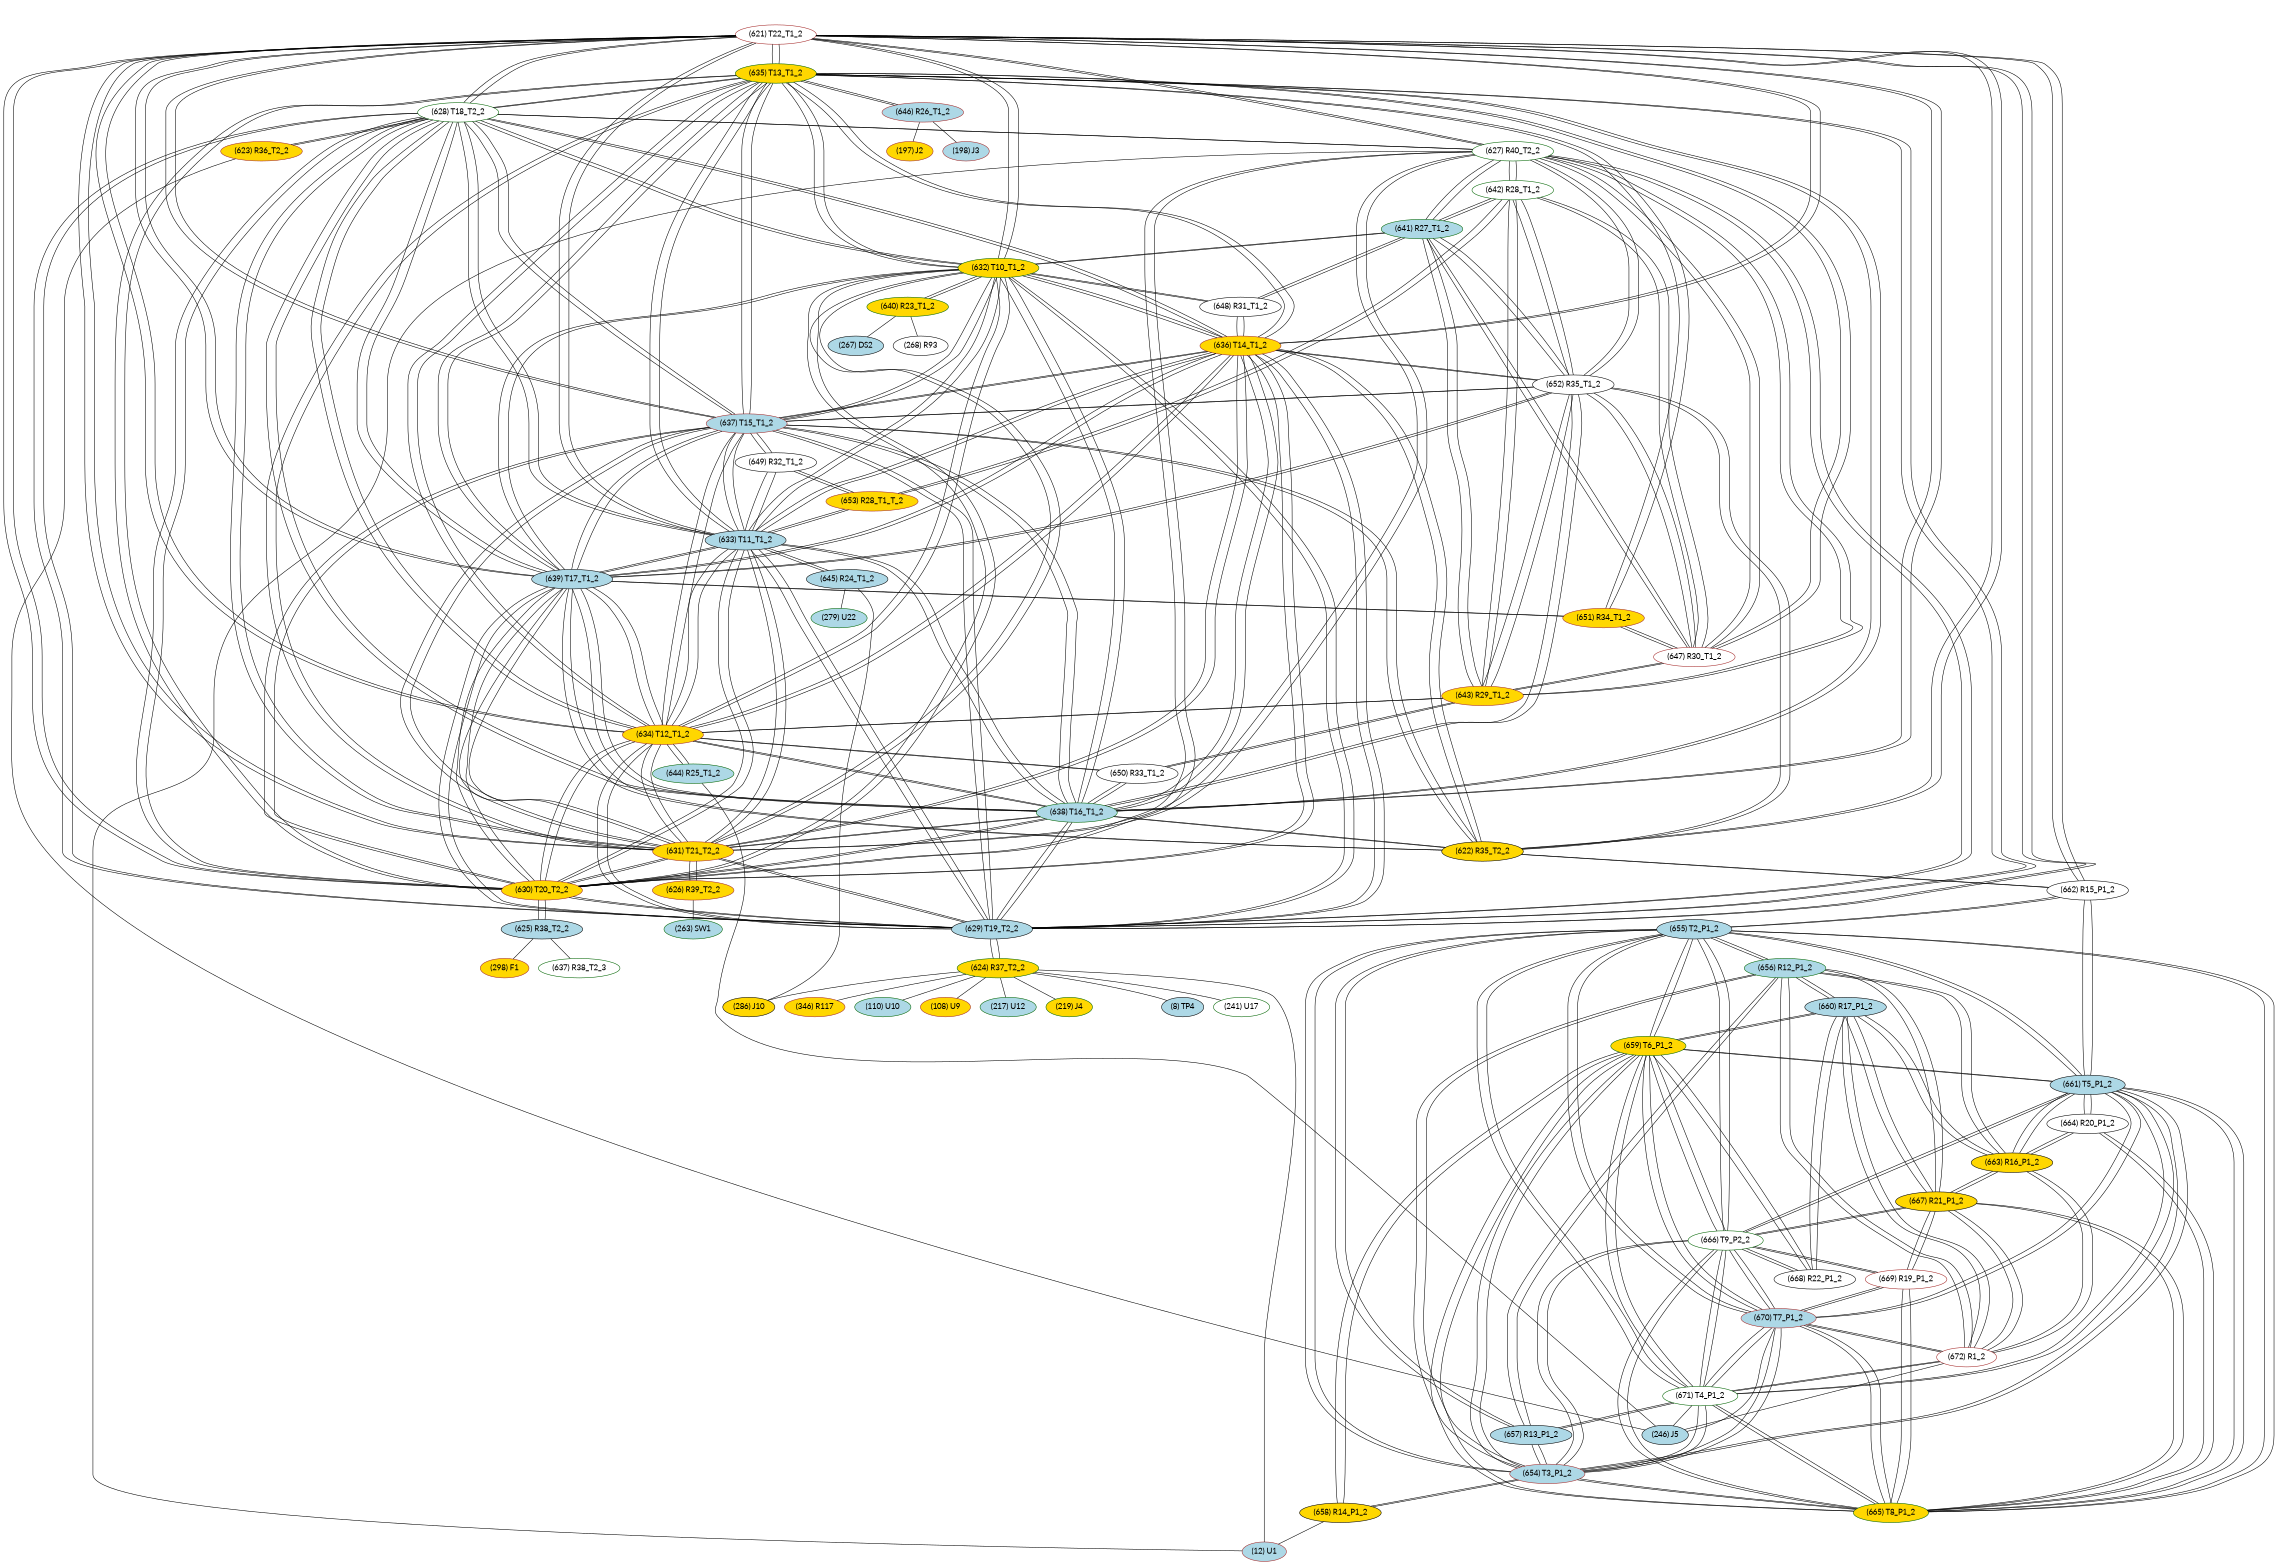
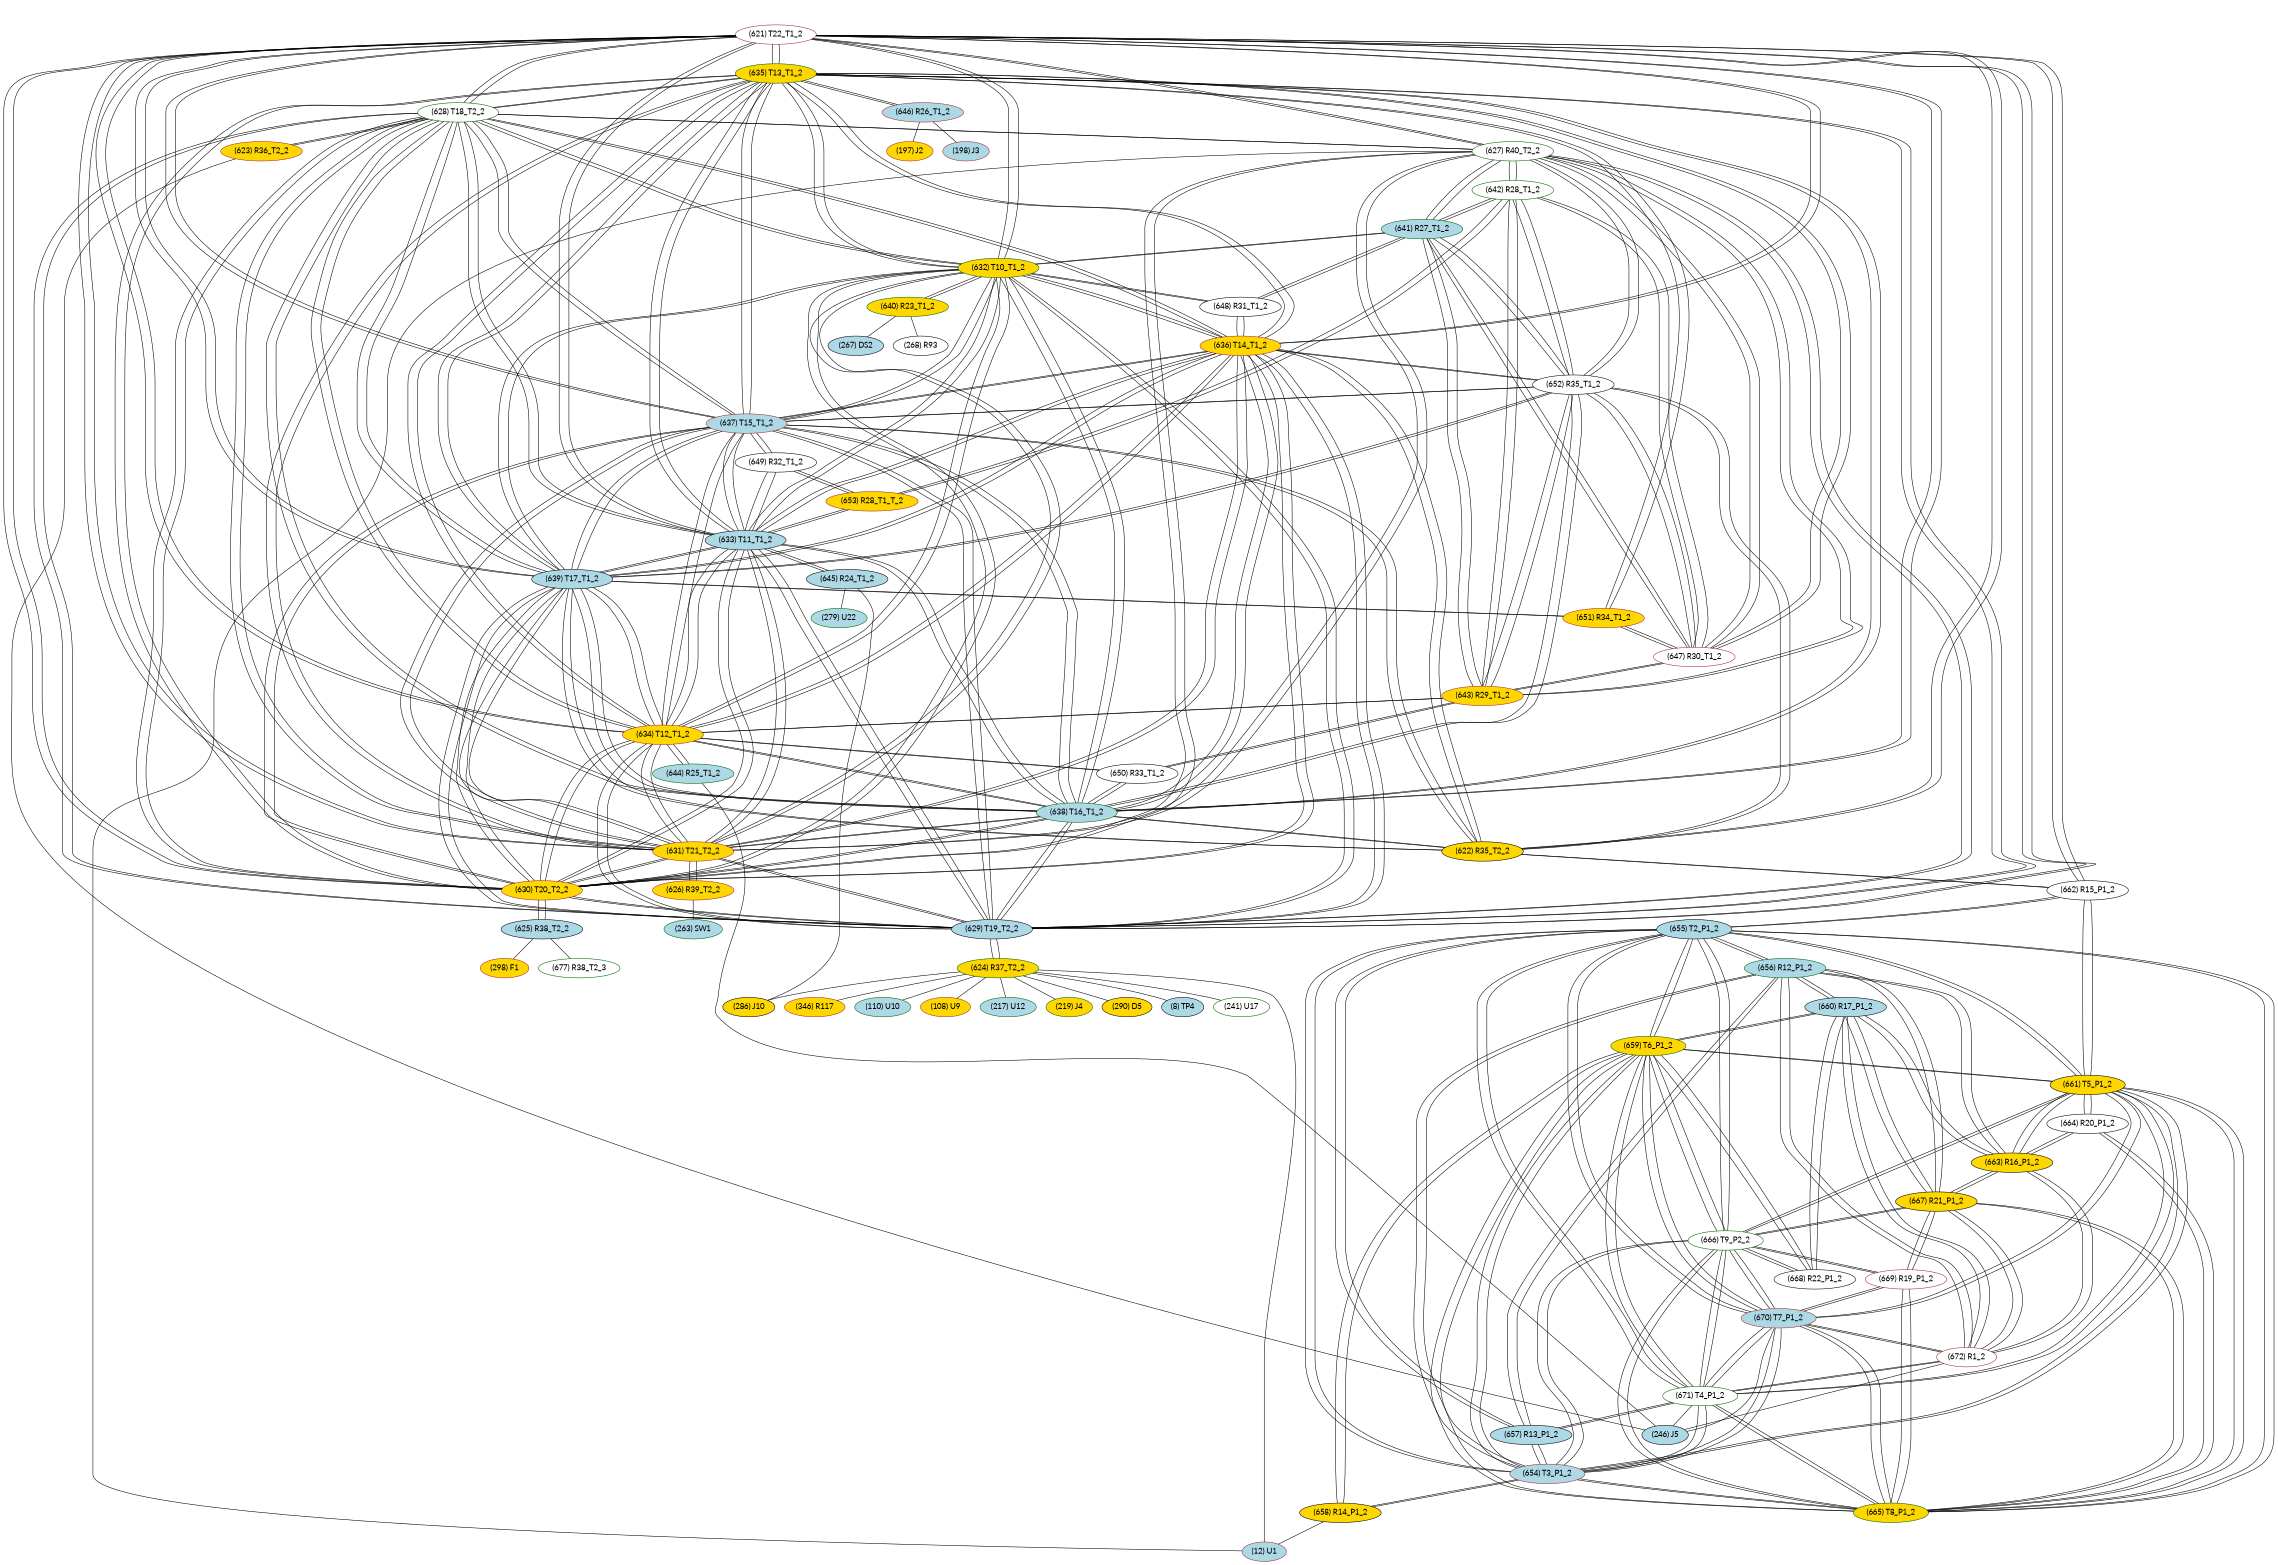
  graph {
    fontname=Lato
    node [color=black fillcolor=gold fontname=Lato style=filled]
    edge [fontname=Lato]
    n1 [color=brown fillcolor=white label="(621) T22_T1_2"]
    n2 [color=darkgreen label="(635) T13_T1_2"]
    n3 [color=darkgreen fillcolor=white label="(628) T18_T2_2"]
    n4 [fillcolor=lightblue label="(629) T19_T2_2"]
    n5 [color=brown label="(634) T12_T1_2"]
    n6 [color=brown fillcolor=lightblue label="(637) T15_T1_2"]
    n7 [color=brown label="(636) T14_T1_2"]
    n8 [color=brown label="(630) T20_T2_2"]
    n9 [color=brown label="(631) T21_T2_2"]
    n10 [fillcolor=lightblue label="(633) T11_T1_2"]
    n11 [color=darkgreen label="(632) T10_T1_2"]
    n12 [color=darkgreen fillcolor=lightblue label="(638) T16_T1_2"]
    n13 [fillcolor=lightblue label="(639) T17_T1_2"]
    n14 [color=darkgreen fillcolor=white label="(627) R40_T2_2"]
    n15 [fillcolor=white label="(662) R15_P1_2"]
    n16 [label="(622) R35_T2_2"]
    n17 [color=brown fillcolor=white label="(647) R30_T1_2"]
    n18 [color=brown label="(651) R34_T1_2"]
    n19 [color=brown fillcolor=lightblue label="(646) R26_T1_2"]
    n20 [color=brown label="(623) R36_T2_2"]
    n21 [color=darkgreen label="(624) R37_T2_2"]
    n22 [color=brown label="(643) R29_T1_2"]
    n23 [fillcolor=white label="(650) R33_T1_2"]
    n24 [color=darkgreen fillcolor=lightblue label="(644) R25_T1_2"]
    n25 [fillcolor=white label="(652) R35_T1_2"]
    n26 [fillcolor=white label="(649) R32_T1_2"]
    n27 [fillcolor=white label="(648) R31_T1_2"]
    n28 [fillcolor=lightblue label="(625) R38_T2_2"]
    n29 [color=brown label="(626) R39_T2_2"]
    n30 [fillcolor=lightblue label="(645) R24_T1_2"]
    n31 [color=brown label="(653) R28_T1_T_2"]
    n32 [color=darkgreen fillcolor=lightblue label="(641) R27_T1_2"]
    n33 [color=darkgreen label="(640) R23_T1_2"]
    n34 [color=darkgreen fillcolor=white label="(642) R28_T1_2"]
    n35 [color=brown fillcolor=lightblue label="(12) U1"]
-   n36 [fillcolor=lightblue label="(661) T5_P1_2"]
+   n36 [label="(661) T5_P1_2"]
    n37 [fillcolor=lightblue label="(655) T2_P1_2"]
    n38 [color=brown label="(197) J2"]
    n39 [color=brown fillcolor=lightblue label="(198) J3"]
    n40 [fillcolor=lightblue label="(246) J5"]
+   n41 [label="(290) D5"]
    n42 [fillcolor=lightblue label="(8) TP4"]
    n43 [color=darkgreen fillcolor=white label="(241) U17"]
    n44 [color=brown label="(346) R117"]
    n45 [color=darkgreen fillcolor=lightblue label="(110) U10"]
    n46 [label="(286) J10"]
    n47 [color=brown label="(108) U9"]
    n48 [color=darkgreen fillcolor=lightblue label="(217) U12"]
    n49 [color=darkgreen label="(219) J4"]
    n50 [color=brown label="(298) F1"]
-   n51 [color=darkgreen fillcolor=white label="(637) R38_T2_3"]
+   n51 [color=darkgreen fillcolor=white label="(677) R38_T2_3"]
    n52 [color=darkgreen fillcolor=lightblue label="(263) SW1"]
    n53 [color=darkgreen fillcolor=lightblue label="(279) U22"]
    n54 [fillcolor=lightblue label="(267) DS2"]
    n55 [fillcolor=white label="(268) R93"]
    n56 [color=brown fillcolor=lightblue label="(654) T3_P1_2"]
    n57 [color=darkgreen fillcolor=white label="(671) T4_P1_2"]
    n58 [color=brown fillcolor=lightblue label="(670) T7_P1_2"]
    n59 [color=darkgreen fillcolor=white label="(666) T9_P2_2"]
    n60 [color=darkgreen label="(665) T8_P1_2"]
    n61 [color=darkgreen label="(659) T6_P1_2"]
    n62 [label="(663) R16_P1_2"]
    n63 [fillcolor=white label="(664) R20_P1_2"]
    n64 [fillcolor=lightblue label="(657) R13_P1_2"]
    n65 [color=darkgreen fillcolor=lightblue label="(656) R12_P1_2"]
    n66 [label="(658) R14_P1_2"]
    n67 [color=brown fillcolor=white label="(672) R1_2"]
    n68 [color=brown fillcolor=white label="(669) R19_P1_2"]
    n69 [label="(667) R21_P1_2"]
    n70 [fillcolor=white label="(668) R22_P1_2"]
    n71 [fillcolor=lightblue label="(660) R17_P1_2"]
    n1 -- n2
    n1 -- n3
    n1 -- n4
    n1 -- n5
    n1 -- n6
    n1 -- n7
    n1 -- n8
    n1 -- n9
    n1 -- n10
    n1 -- n11
    n1 -- n12
    n1 -- n13
    n1 -- n14
    n1 -- n15
    n1 -- n16
    n2 -- n1
    n2 -- n3
    n2 -- n4
    n2 -- n5
    n2 -- n6
    n2 -- n7
    n2 -- n8
    n2 -- n9
    n2 -- n10
    n2 -- n11
    n2 -- n12
    n2 -- n13
    n2 -- n17
    n2 -- n18
    n2 -- n19
    n3 -- n1
    n3 -- n2
    n3 -- n4
    n3 -- n5
    n3 -- n6
    n3 -- n7
    n3 -- n8
    n3 -- n9
    n3 -- n10
    n3 -- n11
    n3 -- n12
    n3 -- n13
    n3 -- n14
    n3 -- n20
    n4 -- n1
    n4 -- n2
    n4 -- n3
    n4 -- n5
    n4 -- n6
    n4 -- n7
    n4 -- n8
    n4 -- n9
    n4 -- n10
    n4 -- n11
    n4 -- n12
    n4 -- n13
    n4 -- n14
    n4 -- n21
    n5 -- n1
    n5 -- n2
    n5 -- n3
    n5 -- n4
    n5 -- n6
    n5 -- n7
    n5 -- n8
    n5 -- n9
    n5 -- n10
    n5 -- n11
    n5 -- n12
    n5 -- n13
    n5 -- n22
    n5 -- n23
    n5 -- n24
    n6 -- n1
    n6 -- n2
    n6 -- n3
    n6 -- n4
    n6 -- n5
    n6 -- n7
    n6 -- n8
    n6 -- n9
    n6 -- n10
    n6 -- n11
    n6 -- n12
    n6 -- n13
    n6 -- n16
    n6 -- n25
    n6 -- n26
    n7 -- n1
    n7 -- n2
    n7 -- n3
    n7 -- n4
    n7 -- n5
    n7 -- n6
    n7 -- n8
    n7 -- n9
    n7 -- n10
    n7 -- n11
    n7 -- n12
    n7 -- n13
    n7 -- n16
    n7 -- n25
    n7 -- n27
    n8 -- n1
    n8 -- n2
    n8 -- n3
    n8 -- n4
    n8 -- n5
    n8 -- n6
    n8 -- n7
    n8 -- n9
    n8 -- n10
    n8 -- n11
    n8 -- n12
    n8 -- n13
    n8 -- n14
    n8 -- n28
    n9 -- n1
    n9 -- n2
    n9 -- n3
    n9 -- n4
    n9 -- n5
    n9 -- n6
    n9 -- n7
    n9 -- n8
    n9 -- n10
    n9 -- n11
    n9 -- n12
    n9 -- n13
    n9 -- n14
    n9 -- n29
    n10 -- n1
    n10 -- n2
    n10 -- n3
    n10 -- n4
    n10 -- n5
    n10 -- n6
    n10 -- n7
    n10 -- n8
    n10 -- n9
    n10 -- n11
    n10 -- n12
    n10 -- n13
    n10 -- n26
    n10 -- n30
    n10 -- n31
    n11 -- n1
    n11 -- n2
    n11 -- n3
    n11 -- n4
    n11 -- n5
    n11 -- n6
    n11 -- n7
    n11 -- n8
    n11 -- n9
    n11 -- n10
    n11 -- n12
    n11 -- n13
    n11 -- n27
    n11 -- n32
    n11 -- n33
    n12 -- n1
    n12 -- n2
    n12 -- n3
    n12 -- n4
    n12 -- n5
    n12 -- n6
    n12 -- n7
    n12 -- n8
    n12 -- n9
    n12 -- n10
    n12 -- n11
    n12 -- n13
    n12 -- n16
    n12 -- n23
    n12 -- n25
    n13 -- n1
    n13 -- n2
    n13 -- n3
    n13 -- n4
    n13 -- n5
    n13 -- n6
    n13 -- n7
    n13 -- n8
    n13 -- n9
    n13 -- n10
    n13 -- n11
    n13 -- n12
    n13 -- n16
    n13 -- n18
    n13 -- n25
    n14 -- n1
    n14 -- n3
    n14 -- n4
    n14 -- n8
    n14 -- n9
    n14 -- n17
    n14 -- n22
    n14 -- n25
    n14 -- n32
    n14 -- n34
    n14 -- n35
    n15 -- n1
    n15 -- n16
    n15 -- n36
    n15 -- n37
    n16 -- n1
    n16 -- n6
    n16 -- n7
    n16 -- n12
    n16 -- n13
    n16 -- n15
    n16 -- n25
    n17 -- n2
    n17 -- n14
    n17 -- n18
    n17 -- n22
    n17 -- n25
    n17 -- n32
    n17 -- n34
    n18 -- n2
    n18 -- n13
    n18 -- n17
    n19 -- n2
    n19 -- n38
    n19 -- n39
    n20 -- n3
    n20 -- n40
    n21 -- n4
    n21 -- n35
+   n21 -- n41
    n21 -- n42
    n21 -- n43
    n21 -- n44
    n21 -- n45
    n21 -- n46
    n21 -- n47
    n21 -- n48
    n21 -- n49
    n22 -- n5
    n22 -- n14
    n22 -- n17
    n22 -- n23
    n22 -- n25
    n22 -- n32
    n22 -- n34
    n23 -- n5
    n23 -- n12
    n23 -- n22
    n24 -- n5
    n24 -- n40
    n25 -- n6
    n25 -- n7
    n25 -- n12
    n25 -- n13
    n25 -- n14
    n25 -- n16
    n25 -- n17
    n25 -- n22
    n25 -- n32
    n25 -- n34
    n26 -- n6
    n26 -- n10
    n26 -- n31
    n27 -- n7
    n27 -- n11
    n27 -- n32
    n28 -- n8
    n28 -- n50
    n28 -- n51
    n29 -- n9
    n29 -- n52
    n30 -- n10
    n30 -- n46
    n30 -- n53
    n31 -- n10
    n31 -- n26
    n31 -- n34
    n32 -- n11
    n32 -- n14
    n32 -- n17
    n32 -- n22
    n32 -- n25
    n32 -- n27
    n32 -- n34
    n33 -- n11
    n33 -- n54
    n33 -- n55
    n34 -- n14
    n34 -- n17
    n34 -- n22
    n34 -- n25
    n34 -- n31
    n34 -- n32
    n36 -- n15
    n36 -- n37
    n36 -- n56
    n36 -- n57
    n36 -- n58
    n36 -- n59
    n36 -- n60
    n36 -- n61
    n36 -- n62
    n36 -- n63
    n37 -- n15
    n37 -- n36
    n37 -- n56
    n37 -- n57
    n37 -- n58
    n37 -- n59
    n37 -- n60
    n37 -- n61
    n37 -- n64
    n37 -- n65
    n56 -- n36
    n56 -- n37
    n56 -- n57
    n56 -- n58
    n56 -- n59
    n56 -- n60
    n56 -- n61
    n56 -- n64
    n56 -- n65
    n56 -- n66
    n57 -- n36
    n57 -- n37
    n57 -- n40
    n57 -- n56
    n57 -- n58
    n57 -- n59
    n57 -- n60
    n57 -- n61
    n57 -- n64
    n57 -- n67
    n58 -- n36
    n58 -- n37
    n58 -- n40
    n58 -- n56
    n58 -- n57
    n58 -- n59
    n58 -- n60
    n58 -- n61
    n58 -- n67
    n58 -- n68
    n59 -- n36
    n59 -- n37
    n59 -- n56
    n59 -- n57
    n59 -- n58
    n59 -- n60
    n59 -- n61
    n59 -- n68
    n59 -- n69
    n59 -- n70
    n60 -- n36
    n60 -- n37
    n60 -- n56
    n60 -- n57
    n60 -- n58
    n60 -- n59
    n60 -- n61
    n60 -- n63
    n60 -- n68
    n60 -- n69
    n61 -- n36
    n61 -- n37
    n61 -- n56
    n61 -- n57
    n61 -- n58
    n61 -- n59
    n61 -- n60
    n61 -- n66
    n61 -- n70
    n61 -- n71
    n62 -- n36
    n62 -- n63
    n62 -- n65
    n62 -- n67
    n62 -- n69
    n62 -- n71
    n63 -- n36
    n63 -- n60
    n63 -- n62
    n64 -- n37
    n64 -- n56
    n64 -- n57
    n64 -- n65
    n65 -- n37
    n65 -- n56
    n65 -- n62
    n65 -- n64
    n65 -- n67
    n65 -- n69
    n65 -- n71
    n66 -- n35
    n66 -- n56
    n66 -- n61
    n67 -- n40
    n67 -- n57
    n67 -- n58
    n67 -- n62
    n67 -- n65
    n67 -- n69
    n67 -- n71
    n68 -- n58
    n68 -- n59
    n68 -- n60
    n68 -- n69
    n69 -- n59
    n69 -- n60
    n69 -- n62
    n69 -- n65
    n69 -- n67
    n69 -- n68
    n69 -- n71
    n70 -- n59
    n70 -- n61
    n70 -- n71
    n71 -- n61
    n71 -- n62
    n71 -- n65
    n71 -- n67
    n71 -- n69
    n71 -- n70
  }
